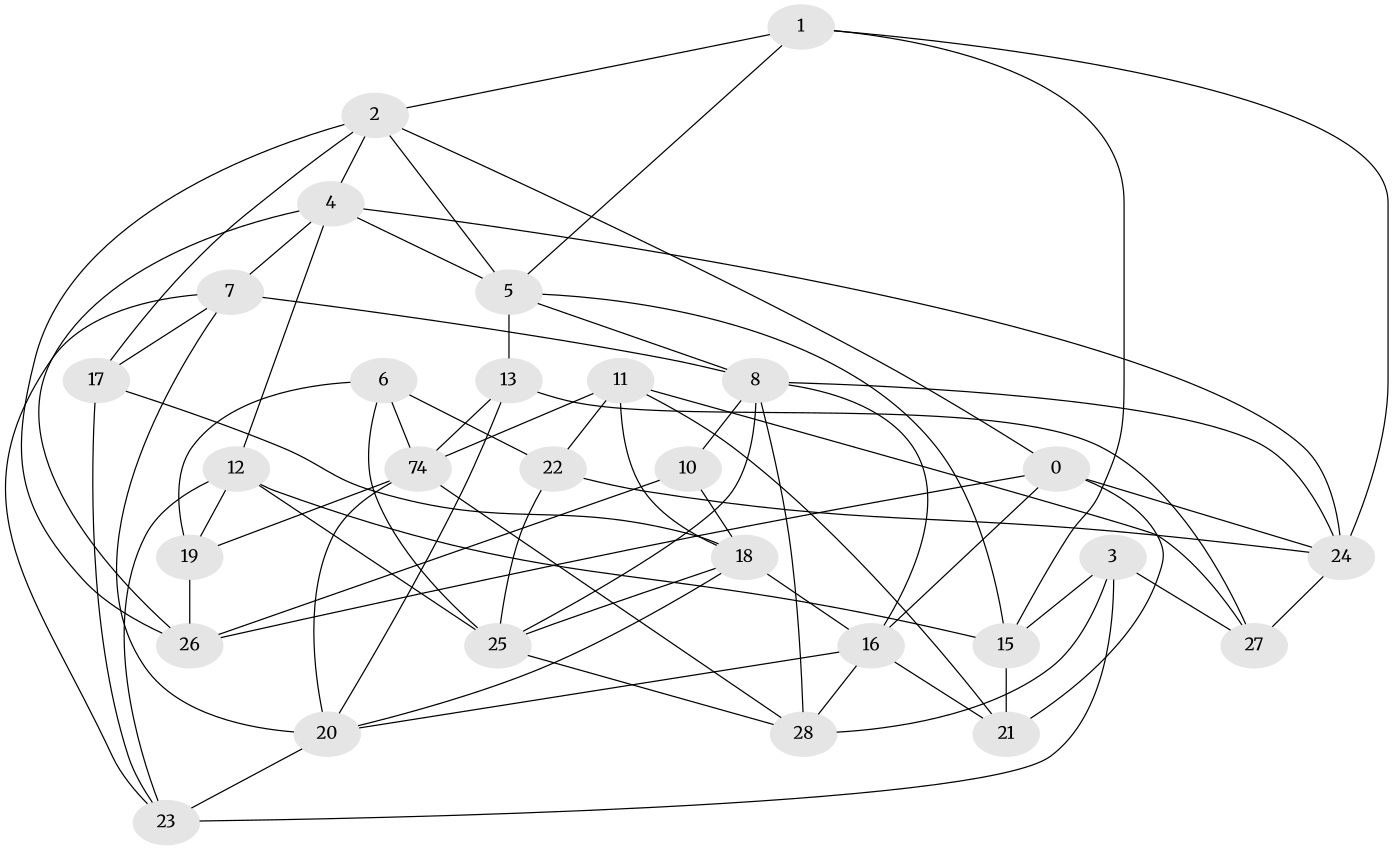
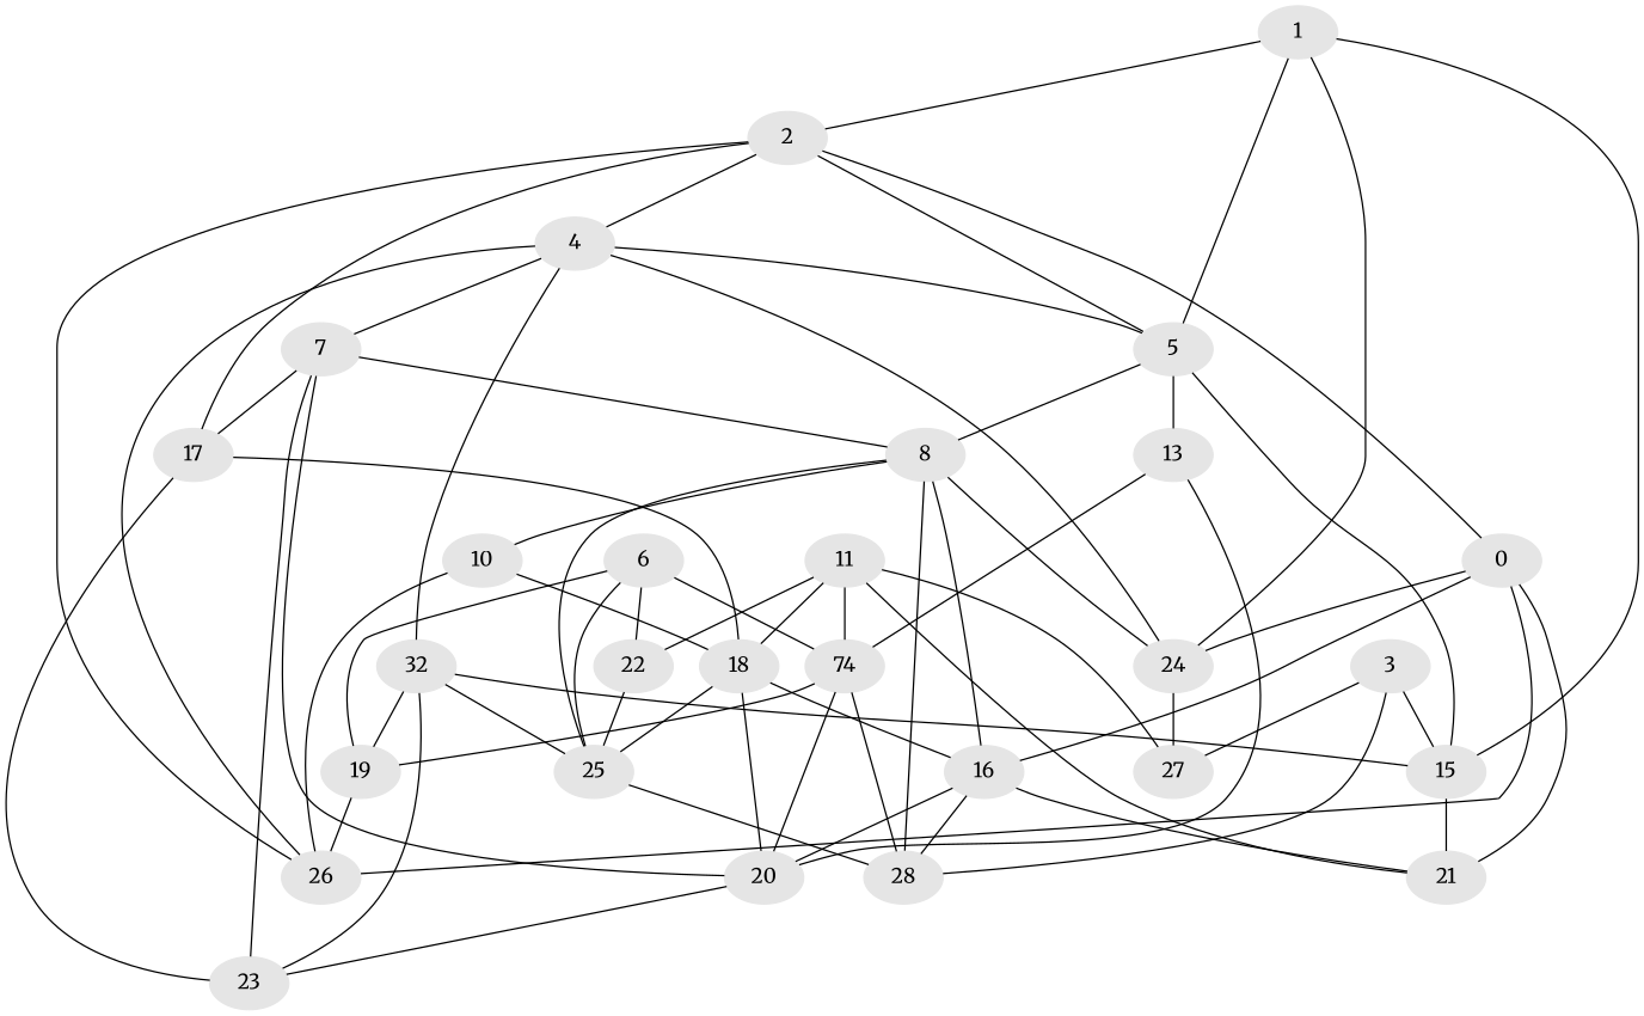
  graph {
    fontname=Merriweather
    node [color=gray90 fontname=Merriweather style=filled]
    edge [fontname=Merriweather weight=1.0]
    1
    2
    5
    15
    24
    4
    n7 [label=0]
    17
    26
    8
    13
    21
    27
    7
-   12
+   12 [label=32]
    16
    23
    18
    3
    28
    20
    19
    25
    10
    n25 [label=74]
    6
    22
    11
    1 -- 2
    1 -- 5
    1 -- 15
    1 -- 24
    2 -- 5
    2 -- 4
    2 -- n7
    2 -- 17
    2 -- 26
    5 -- 15
    5 -- 8
    5 -- 13 [weight=3.0]
    15 -- 21 [weight=2.0]
    24 -- 27 [weight=2.0]
    4 -- 5
    4 -- 24
    4 -- 26
    4 -- 7
    4 -- 12
    n7 -- 24 [weight=2.0]
    n7 -- 26
    n7 -- 21
    n7 -- 16
    17 -- 23
    17 -- 18
    8 -- 24
    8 -- 16 [weight=2.0]
    8 -- 28
    8 -- 25
    8 -- 10
-   13 -- 27
    13 -- 20
    13 -- n25
    7 -- 17
    7 -- 8 [weight=2.0]
    7 -- 23
    7 -- 20
    12 -- 15
    12 -- 23
    12 -- 19
    12 -- 25
    16 -- 21
    16 -- 28
    16 -- 20
    18 -- 16
    18 -- 20
    18 -- 25
    3 -- 15
    3 -- 27 [weight=2.0]
-   3 -- 23 [weight=2.0]
    3 -- 28
    20 -- 23
    19 -- 26 [weight=2.0]
    25 -- 28
    10 -- 26
    10 -- 18
    n25 -- 28
    n25 -- 20
    n25 -- 19
    6 -- 19
    6 -- 25
    6 -- n25
    6 -- 22
-   22 -- 24 [weight=3.0]
    22 -- 25
    11 -- 21
    11 -- 27
    11 -- 18
    11 -- n25
    11 -- 22
  }
